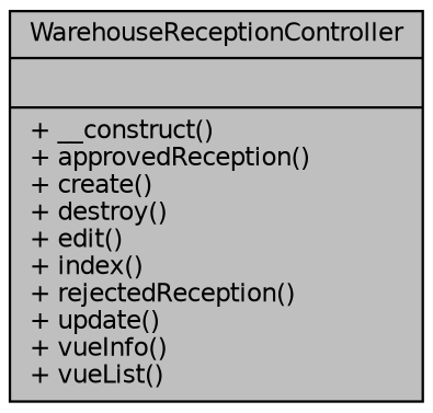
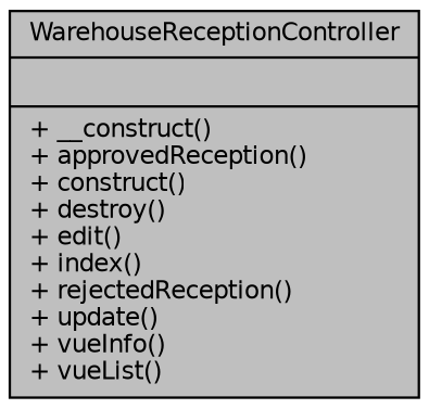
  digraph {
-   n1 [color=black fillcolor=grey75 fontcolor=black fontname=Helvetica fontsize=10 height=0.2 label="{WarehouseReceptionController\n||+ __construct()\l+ approvedReception()\l+ create()\l+ destroy()\l+ edit()\l+ index()\l+ rejectedReception()\l+ update()\l+ vueInfo()\l+ vueList()\l}" shape=record style=filled width=0.4]
+   n1 [color=black fillcolor=grey75 fontcolor=black fontname=Helvetica fontsize=10 height=0.2 label="{WarehouseReceptionController\n||+ __construct()\l+ approvedReception()\l+ construct()\l+ destroy()\l+ edit()\l+ index()\l+ rejectedReception()\l+ update()\l+ vueInfo()\l+ vueList()\l}" shape=record style=filled width=0.4]
  }
